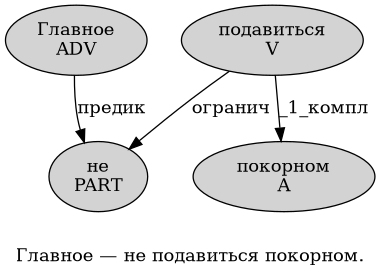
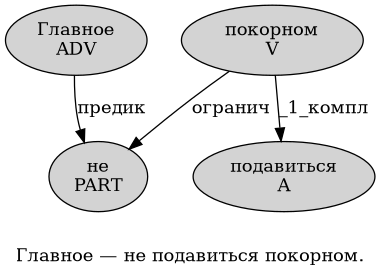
  digraph {
    label="Главное — не подавиться покорном."
    node [fillcolor=lightgray penwidth=1 shape=ellipse style=filled]
    n1 [label="Главное\nADV"]
    n2 [label="не\nPART"]
-   n3 [label="подавиться\nV"]
-   n4 [label="покорном\nA"]
+   n3 [label="покорном\nV"]
+   n4 [label="подавиться\nA"]
    n1 -> n2 [label="предик"]
    n3 -> n2 [label="огранич"]
    n3 -> n4 [label="_1_компл"]
  }
